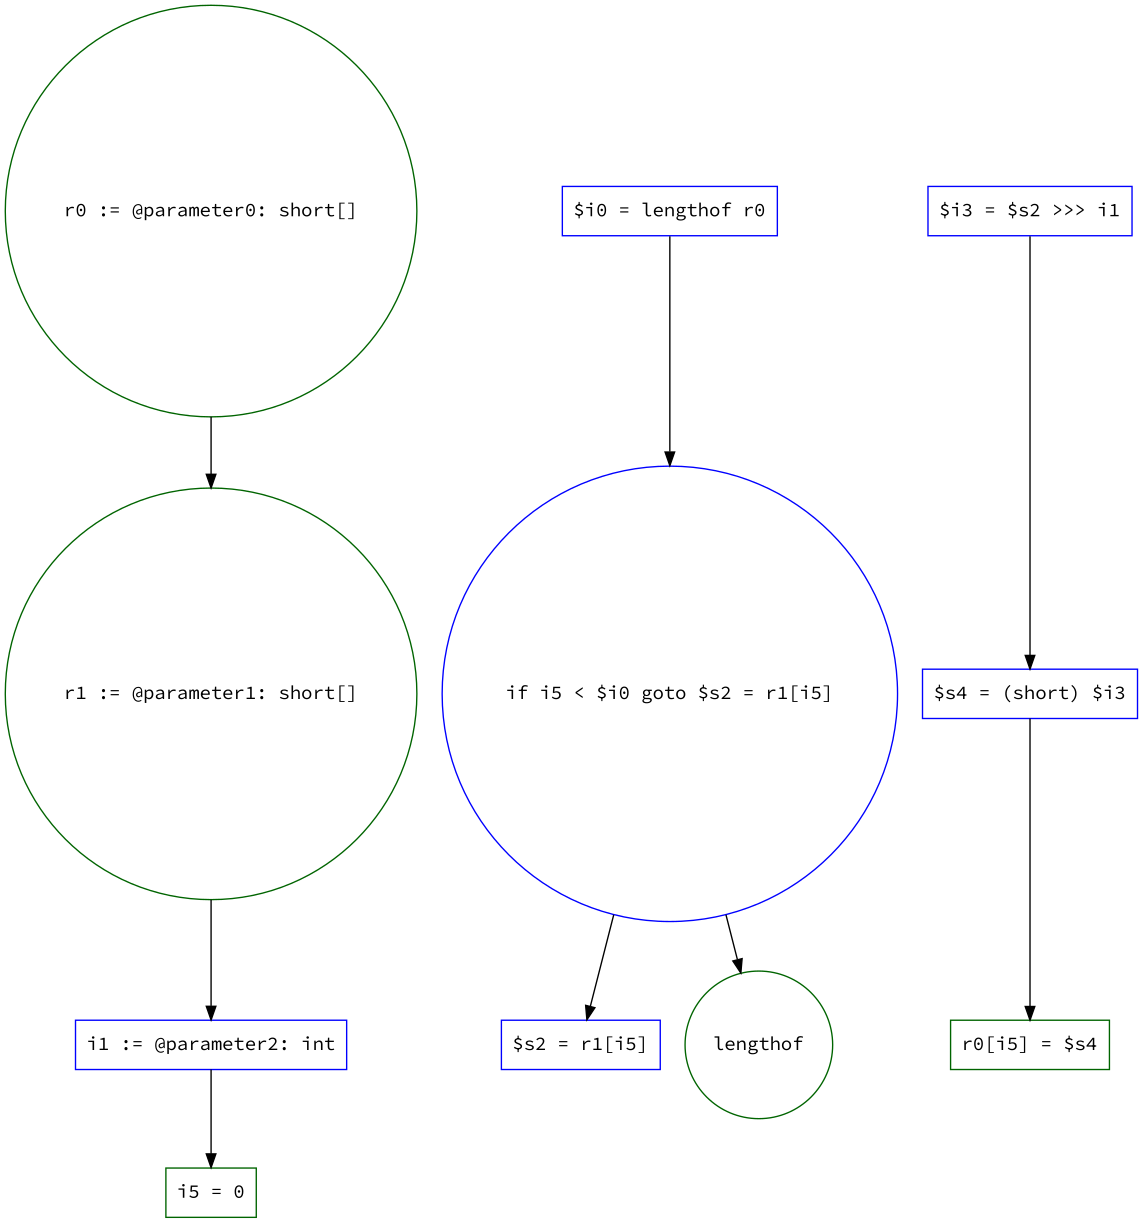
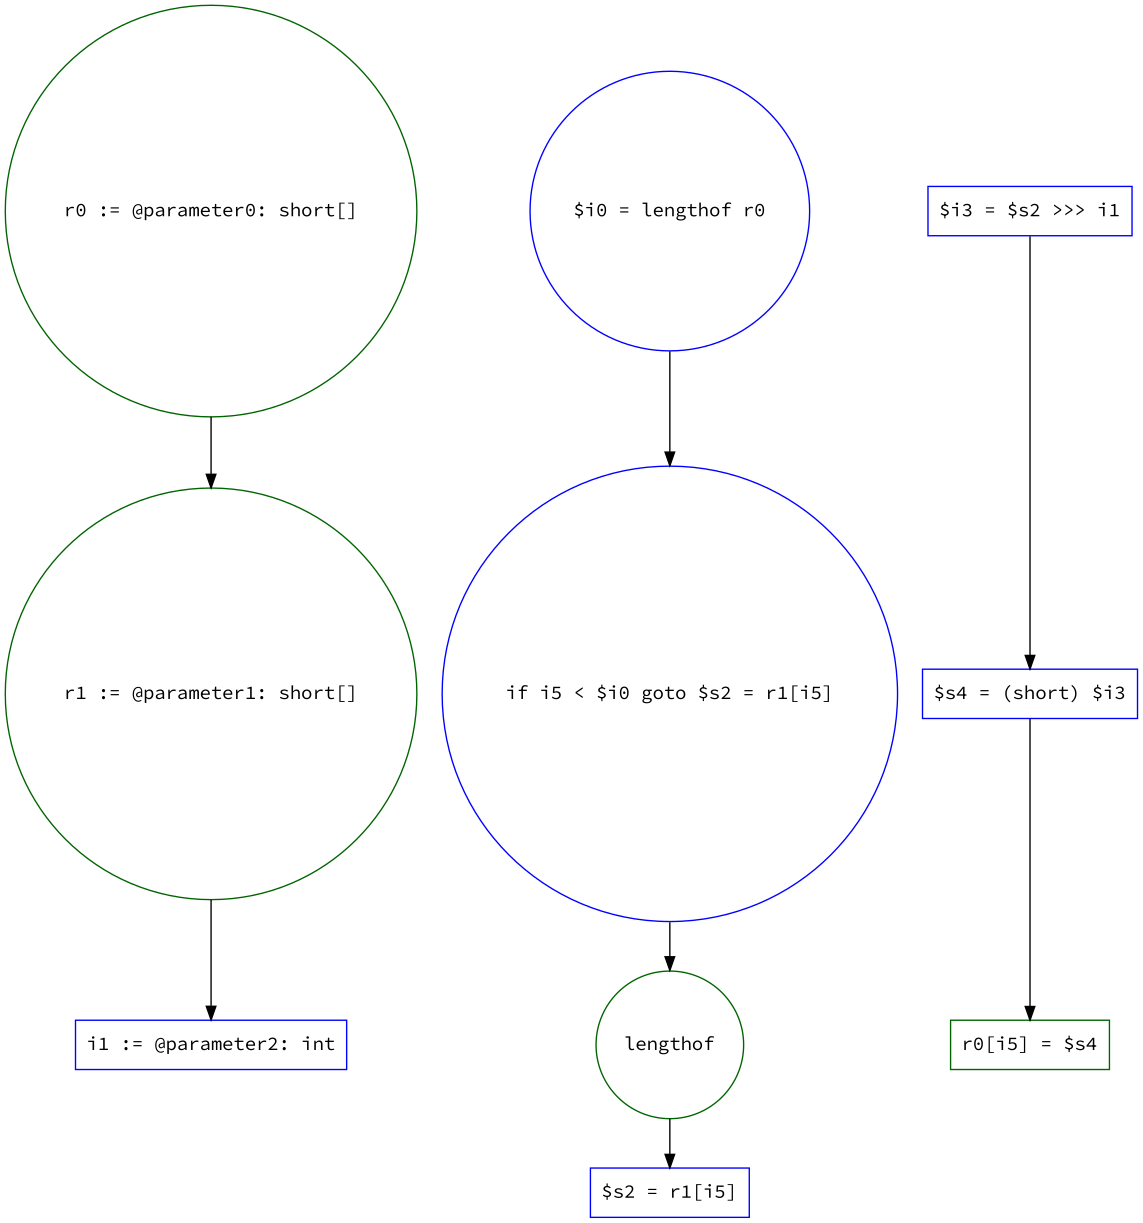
  digraph {
    fontname="Source Code Pro"
    node [color=blue fontname="Source Code Pro" shape=box]
    edge [fontname="Source Code Pro"]
    "r0 := @parameter0: short[]" [color=darkgreen shape=circle]
    "r1 := @parameter1: short[]" [color=darkgreen shape=circle]
    "i1 := @parameter2: int"
-   "i5 = 0" [color=darkgreen]
-   "$i0 = lengthof r0"
+   "$i0 = lengthof r0" [shape=circle]
    "if i5 < $i0 goto $s2 = r1[i5]" [shape=circle]
    "$s2 = r1[i5]"
    "$i3 = $s2 >>> i1"
    "$s4 = (short) $i3"
    "r0[i5] = $s4" [color=darkgreen]
    n11 [color=darkgreen label=lengthof shape=circle]
    "r0 := @parameter0: short[]" -> "r1 := @parameter1: short[]"
    "r1 := @parameter1: short[]" -> "i1 := @parameter2: int"
-   "i1 := @parameter2: int" -> "i5 = 0"
    "$i0 = lengthof r0" -> "if i5 < $i0 goto $s2 = r1[i5]"
-   "if i5 < $i0 goto $s2 = r1[i5]" -> "$s2 = r1[i5]"
+   n11 -> "$s2 = r1[i5]"
    "if i5 < $i0 goto $s2 = r1[i5]" -> n11
    "$i3 = $s2 >>> i1" -> "$s4 = (short) $i3"
    "$s4 = (short) $i3" -> "r0[i5] = $s4"
  }
